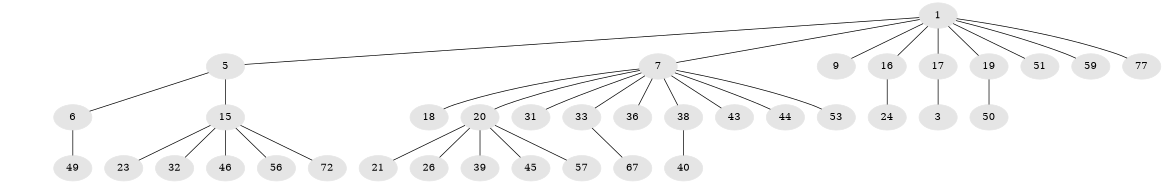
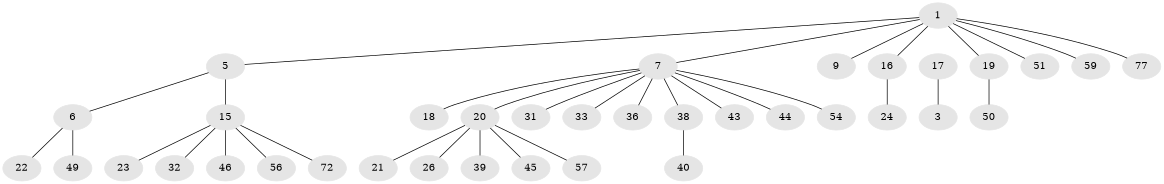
  graph {
    node [color=gray90 style=filled]
    1 [super="+2+8+11+4"]
    5 [super="+66"]
    7 [super="+10+12"]
    9 [super="+47"]
    16
    17 [super="+52"]
    19 [super="+70+25"]
    51
    59
    77
    3 [super="+27"]
    6 [super="+28"]
    15 [super="+35"]
    18
    20 [super="+37"]
    31
    33 [super="+41"]
    36
    38
    43
    44
-   54 [label=53]
+   54
    24
    50
+   22
    49
    23
    32 [super="+60"]
    46
    56
    72
    21 [super="+73+74+48"]
    26 [super="+34+42"]
    39
    45
    57
-   67
    40 [super="+58+68+53"]
    1 -- 5
    1 -- 7
    1 -- 9
    1 -- 16
-   1 -- 17
    1 -- 19
    1 -- 51
    1 -- 59
    1 -- 77
    5 -- 6
    5 -- 15
    7 -- 18
    7 -- 20
    7 -- 31
    7 -- 33
    7 -- 36
    7 -- 38
    7 -- 43
    7 -- 44
    7 -- 54
    16 -- 24
    17 -- 3
    19 -- 50
+   6 -- 22
    6 -- 49
    15 -- 23
    15 -- 32
    15 -- 46
    15 -- 56
    15 -- 72
    20 -- 21
    20 -- 26
    20 -- 39
    20 -- 45
    20 -- 57
-   33 -- 67
    38 -- 40
  }
